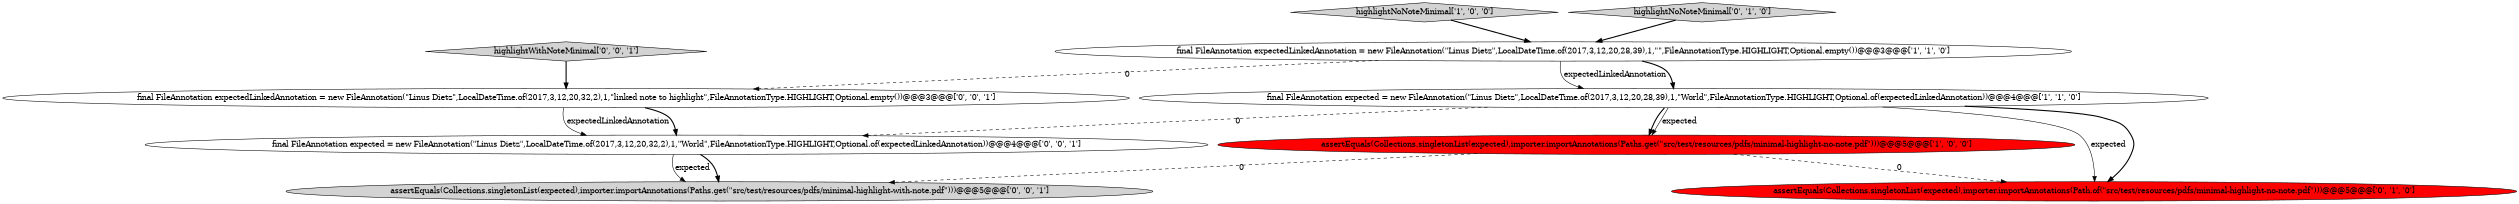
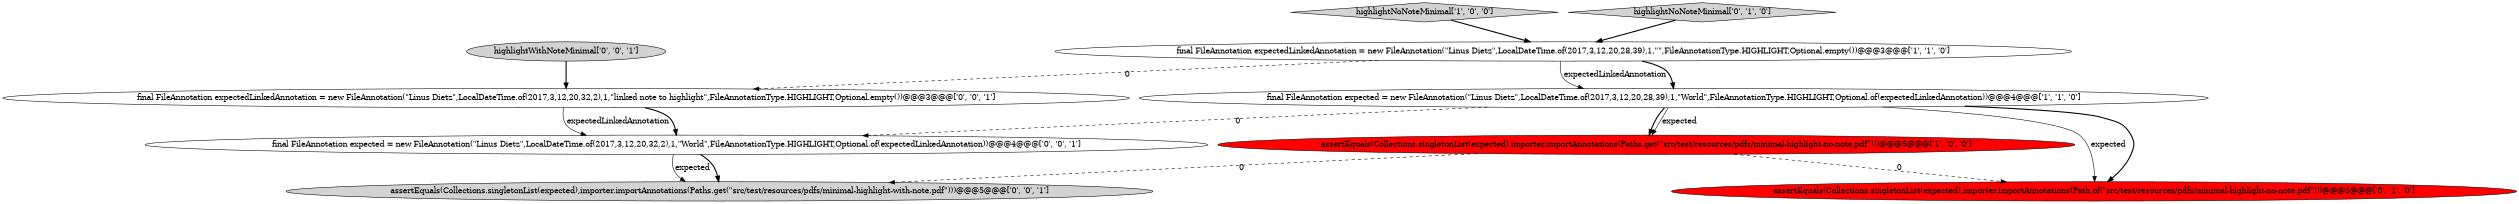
  digraph {
    node [fillcolor=lightgray shape=ellipse style=filled]
    edge [style=bold]
    n1 [fillcolor=red label="assertEquals(Collections.singletonList(expected),importer.importAnnotations(Path.of(\"src/test/resources/pdfs/minimal-highlight-no-note.pdf\")))@@@5@@@['0', '1', '0']"]
-   n2 [label="highlightWithNoteMinimal['0', '0', '1']" shape=diamond]
+   n2 [label="highlightWithNoteMinimal['0', '0', '1']"]
    n3 [fillcolor=white label="final FileAnnotation expectedLinkedAnnotation = new FileAnnotation(\"Linus Dietz\",LocalDateTime.of(2017,3,12,20,32,2),1,\"linked note to highlight\",FileAnnotationType.HIGHLIGHT,Optional.empty())@@@3@@@['0', '0', '1']"]
    n4 [fillcolor=white label="final FileAnnotation expected = new FileAnnotation(\"Linus Dietz\",LocalDateTime.of(2017,3,12,20,32,2),1,\"World\",FileAnnotationType.HIGHLIGHT,Optional.of(expectedLinkedAnnotation))@@@4@@@['0', '0', '1']"]
    n5 [label="assertEquals(Collections.singletonList(expected),importer.importAnnotations(Paths.get(\"src/test/resources/pdfs/minimal-highlight-with-note.pdf\")))@@@5@@@['0', '0', '1']"]
    n6 [fillcolor=white label="final FileAnnotation expected = new FileAnnotation(\"Linus Dietz\",LocalDateTime.of(2017,3,12,20,28,39),1,\"World\",FileAnnotationType.HIGHLIGHT,Optional.of(expectedLinkedAnnotation))@@@4@@@['1', '1', '0']"]
    n7 [fillcolor=red label="assertEquals(Collections.singletonList(expected),importer.importAnnotations(Paths.get(\"src/test/resources/pdfs/minimal-highlight-no-note.pdf\")))@@@5@@@['1', '0', '0']"]
    n8 [label="highlightNoNoteMinimal['1', '0', '0']" shape=diamond]
    n9 [fillcolor=white label="final FileAnnotation expectedLinkedAnnotation = new FileAnnotation(\"Linus Dietz\",LocalDateTime.of(2017,3,12,20,28,39),1,\"\",FileAnnotationType.HIGHLIGHT,Optional.empty())@@@3@@@['1', '1', '0']"]
    n10 [label="highlightNoNoteMinimal['0', '1', '0']" shape=diamond]
    n2 -> n3
    n3 -> n4 [label=expectedLinkedAnnotation style=solid]
    n3 -> n4
    n4 -> n5
    n4 -> n5 [label=expected style=solid]
    n6 -> n1
    n6 -> n1 [label=expected style=solid]
    n6 -> n4 [label=0 style=dashed]
    n6 -> n7
    n6 -> n7 [label=expected style=solid]
    n7 -> n1 [label=0 style=dashed]
    n7 -> n5 [label=0 style=dashed]
    n8 -> n9
    n9 -> n3 [label=0 style=dashed]
    n9 -> n6 [label=expectedLinkedAnnotation style=solid]
    n9 -> n6
    n10 -> n9
  }
